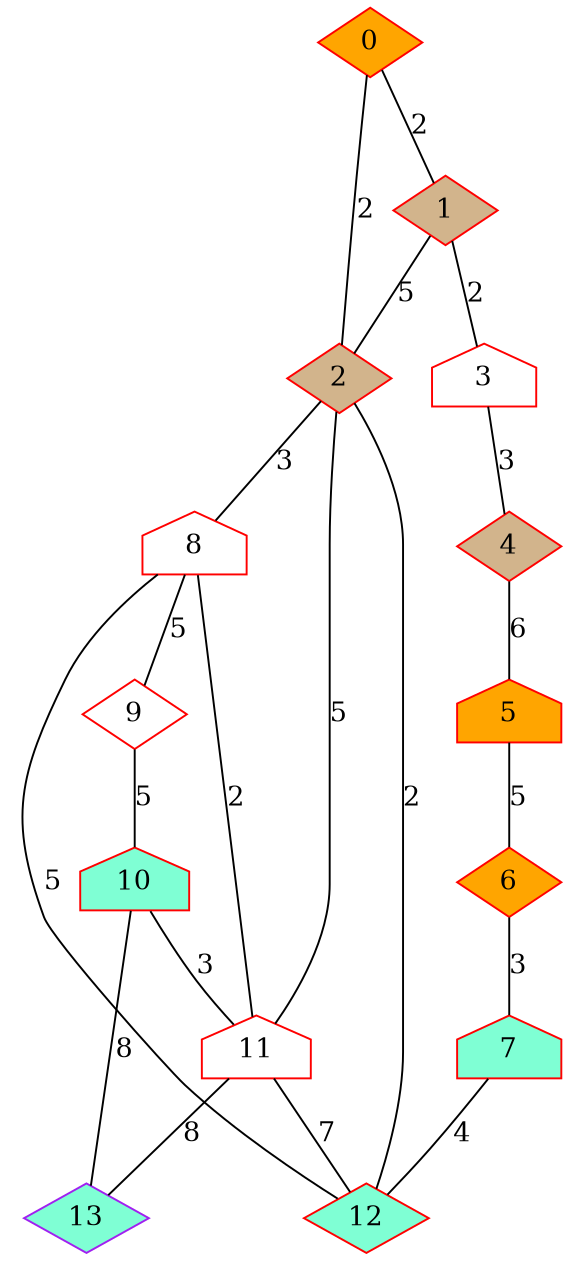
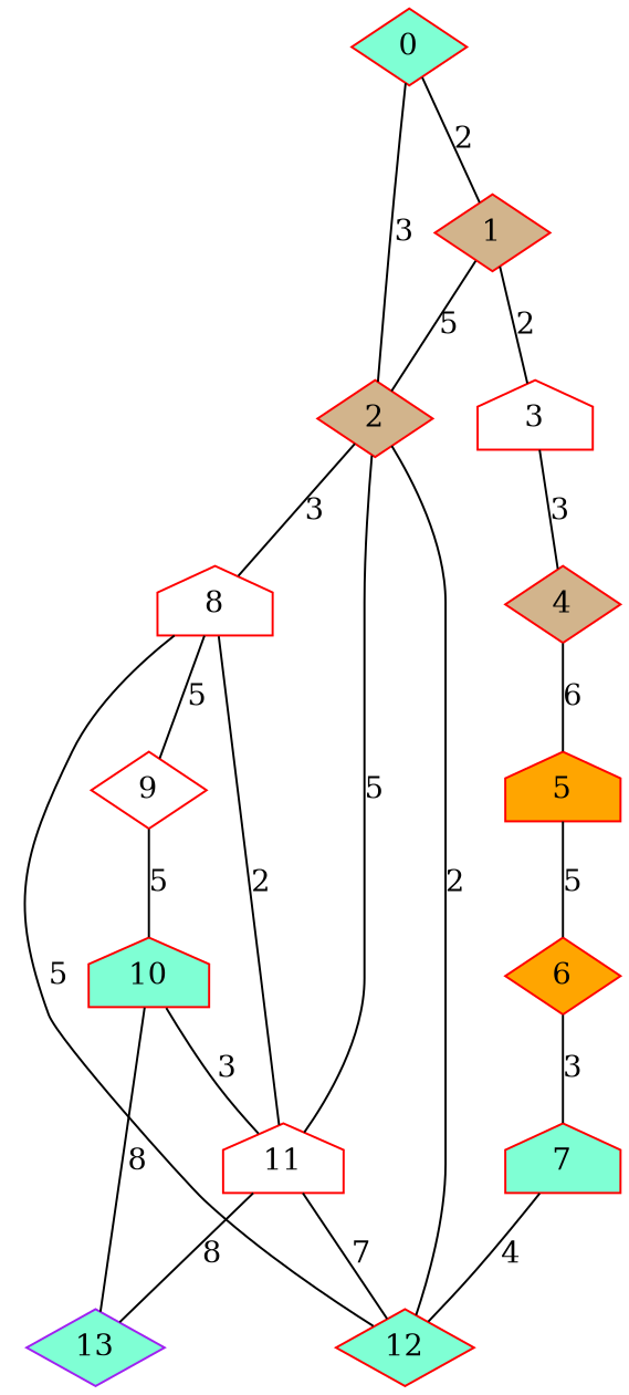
  graph {
    node [color=red fillcolor=white shape=diamond style=filled weight=1]
-   0 [fillcolor=orange]
+   0 [fillcolor=aquamarine]
    1 [fillcolor=tan]
    2 [fillcolor=tan]
    3 [shape=house]
    8 [shape=house]
    11 [shape=house]
    12 [fillcolor=aquamarine]
    4 [fillcolor=tan]
    5 [fillcolor=orange shape=house]
    9
    13 [color=purple fillcolor=aquamarine weight=4]
    6 [fillcolor=orange]
    7 [fillcolor=aquamarine shape=house]
    10 [fillcolor=aquamarine shape=house]
    0 -- 1 [label=2]
-   0 -- 2 [label=2]
+   0 -- 2 [label=3]
    1 -- 2 [label=5]
    1 -- 3 [label=2]
    2 -- 8 [label=3]
    2 -- 11 [label=5]
    2 -- 12 [label=2]
    3 -- 4 [label=3]
    8 -- 11 [label=2]
    8 -- 12 [label=5]
    8 -- 9 [label=5]
    11 -- 12 [label=7]
    11 -- 13 [label=8]
    4 -- 5 [label=6]
    5 -- 6 [label=5]
    9 -- 10 [label=5]
    6 -- 7 [label=3]
    7 -- 12 [label=4]
    10 -- 11 [label=3]
    10 -- 13 [label=8]
  }
